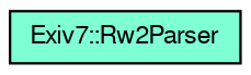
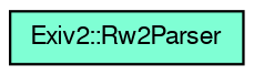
  digraph {
    rankdir=LR
-   n1 [color=black fillcolor=aquamarine fontname=FreeSans fontsize=10 height=0.2 label="Exiv7::Rw2Parser" shape=record style=filled width=0.4]
+   n1 [color=black fillcolor=aquamarine fontname=FreeSans fontsize=10 height=0.2 label="Exiv2::Rw2Parser" shape=record style=filled width=0.4]
  }
